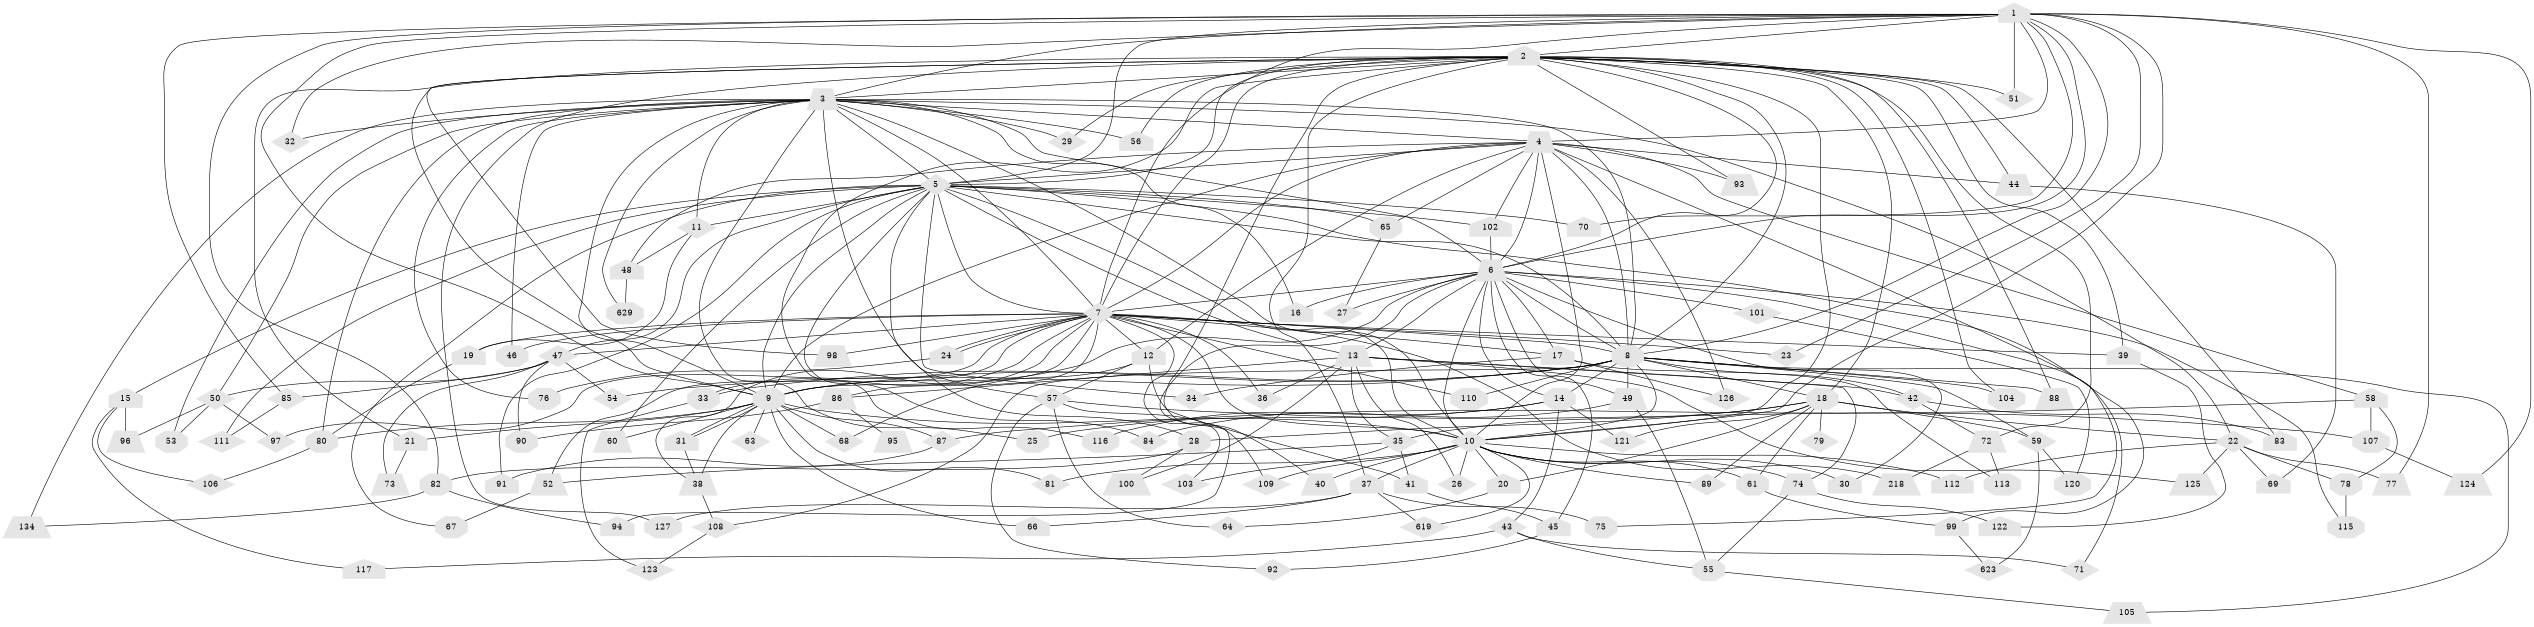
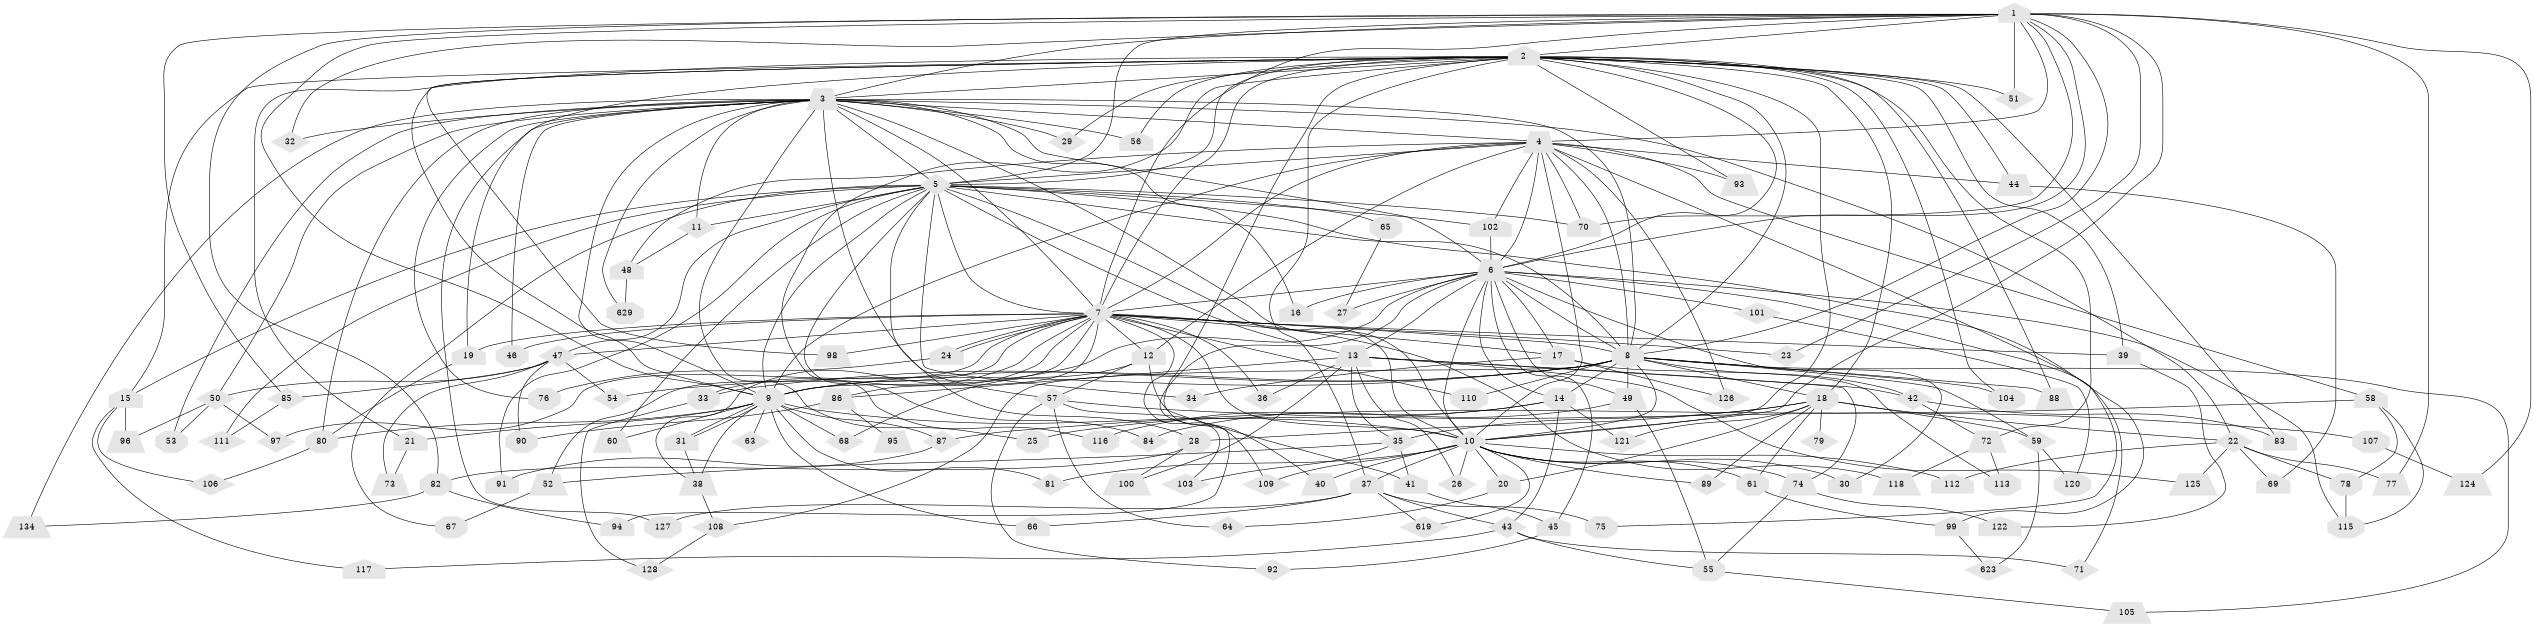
  graph {
    node [color=gray90 shape=diamond style=filled]
    1 [shape=house]
    2 [shape=house]
    3 [shape=trapezium]
    4 [shape=trapezium]
    5
    6 [shape=trapezium]
    7
    8 [shape=octagon]
    9 [shape=octagon]
    10
    23
    32
    51
    70 [shape=house]
    77 [shape=trapezium]
    82 [shape=octagon]
    85
    124 [shape=trapezium]
    15 [shape=house]
    18 [shape=octagon]
    21 [shape=house]
    29
    37 [shape=house]
    39 [shape=house]
    40 [shape=trapezium]
    44 [shape=trapezium]
    56 [shape=house]
    72 [shape=trapezium]
    83 [shape=house]
    88 [shape=trapezium]
    93 [shape=trapezium]
    98 [shape=trapezium]
    104 [shape=octagon]
    116 [shape=octagon]
    127 [shape=octagon]
    11
    16 [shape=house]
    19 [shape=house]
    22
    25 [shape=octagon]
    46 [shape=octagon]
    50
    53 [shape=octagon]
    57
    76 [shape=octagon]
    80 [shape=octagon]
    n47 [label=134 shape=trapezium]
    n48 [label=629 shape=octagon]
    12 [shape=house]
    48 [shape=house]
    58 [shape=house]
    65 [shape=octagon]
    75 [shape=octagon]
    102 [shape=house]
    126
    13 [shape=trapezium]
    28 [shape=octagon]
    34
    47
    60 [shape=trapezium]
    67 [shape=octagon]
    84
    91 [shape=house]
    99 [shape=house]
    111
    27
    14 [shape=octagon]
    17 [shape=house]
    30 [shape=house]
    45 [shape=house]
    49 [shape=trapezium]
    71
    94 [shape=house]
    101
    115 [shape=octagon]
    24 [shape=house]
    33 [shape=octagon]
    36
    38 [shape=trapezium]
    52 [shape=trapezium]
    86 [shape=trapezium]
    97
    109
    110 [shape=octagon]
-   118 [shape=trapezium label=218]
+   118 [shape=trapezium]
    42
    54
    59
    105 [shape=trapezium]
    108
    63
    31 [shape=house]
    66 [shape=house]
    68
    81
    87
    20 [shape=house]
    26
    61 [shape=octagon]
    74 [shape=trapezium]
    89
    112 [shape=house]
    n103 [label=619]
    96 [shape=trapezium]
    106
    117 [shape=house]
    79
    35
    121
    73 [shape=trapezium]
    43
    122 [shape=house]
    69 [shape=house]
    113 [shape=octagon]
    125 [shape=trapezium]
    78 [shape=octagon]
    64
    103
    92
    107 [shape=octagon]
    41 [shape=house]
    100 [shape=trapezium]
    90 [shape=octagon]
    n124 [label=623]
    55 [shape=octagon]
    120 [shape=octagon]
-   128 [label=123]
+   128
    95 [shape=trapezium]
    1 -- 2
    1 -- 3
    1 -- 4
    1 -- 5
    1 -- 6
    1 -- 7
    1 -- 8
    1 -- 9
    1 -- 10
    1 -- 23
    1 -- 32
    1 -- 51
    1 -- 70
    1 -- 77
    1 -- 82
    1 -- 85
    1 -- 124
    2 -- 3
    2 -- 5
    2 -- 6
    2 -- 7
    2 -- 8
    2 -- 9
    2 -- 10
    2 -- 51
+   2 -- 15
    2 -- 18
    2 -- 21
    2 -- 29
    2 -- 37
    2 -- 39
    2 -- 40
    2 -- 44
    2 -- 56
    2 -- 72
    2 -- 83
    2 -- 88
    2 -- 93
    2 -- 98
    2 -- 104
    2 -- 116
    2 -- 127
    3 -- 4
    3 -- 5
    3 -- 6
    3 -- 7
    3 -- 8
    3 -- 9
    3 -- 10
    3 -- 32
    3 -- 29
    3 -- 56
    3 -- 11
    3 -- 16
-   11 -- 19
+   3 -- 19
    3 -- 22
    3 -- 25
    3 -- 46
    3 -- 50
    3 -- 53
    3 -- 57
    3 -- 76
    3 -- 80
    3 -- n47
    3 -- n48
    4 -- 5
    4 -- 6
    4 -- 7
    4 -- 8
    4 -- 9
    4 -- 10
    4 -- 44
    4 -- 93
    4 -- 12
    4 -- 48
    4 -- 58
-   4 -- 65
+   4 -- 70
    4 -- 75
    4 -- 102
    4 -- 126
    5 -- 7
    5 -- 8
    5 -- 9
    5 -- 10
    5 -- 70
    5 -- 15
    5 -- 11
    5 -- 65
    5 -- 102
    5 -- 13
    5 -- 28
    5 -- 34
    5 -- 47
    5 -- 60
    5 -- 67
    5 -- 84
    5 -- 91
    5 -- 99
    5 -- 111
    6 -- 7
    6 -- 8
    6 -- 9
    6 -- 10
    6 -- 16
    6 -- 13
    6 -- 27
    6 -- 14
    6 -- 17
    6 -- 30
    6 -- 45
    6 -- 49
    6 -- 71
    6 -- 94
    6 -- 101
    6 -- 115
    7 -- 8
    7 -- 9
    7 -- 10
    7 -- 23
    7 -- 39
    7 -- 98
    7 -- 19
    7 -- 46
    7 -- 12
    7 -- 47
    7 -- 17
    7 -- 24
    7 -- 24
    7 -- 33
    7 -- 36
    7 -- 38
    7 -- 52
    7 -- 86
    7 -- 97
    7 -- 109
    7 -- 110
    7 -- 118
    8 -- 9
    8 -- 10
    8 -- 18
    8 -- 88
    8 -- 104
    8 -- 14
    8 -- 49
    8 -- 33
    8 -- 110
    8 -- 42
    8 -- 54
    8 -- 59
    8 -- 105
    8 -- 108
    9 -- 10
    9 -- 21
    9 -- 80
    9 -- 60
    9 -- 38
    9 -- 63
    9 -- 31
    9 -- 31
    9 -- 66
    9 -- 68
    9 -- 81
    9 -- 87
    10 -- 37
    10 -- 40
    10 -- 30
    10 -- 109
    10 -- 81
    10 -- 20
    10 -- 26
    10 -- 61
    10 -- 74
    10 -- 89
    10 -- 112
    10 -- n103
    82 -- n47
    82 -- 94
    85 -- 111
    15 -- 96
    15 -- 106
    15 -- 117
    18 -- 22
    18 -- 28
    18 -- 59
    18 -- 20
    18 -- 61
    18 -- 89
    18 -- 79
    18 -- 35
    18 -- 121
    21 -- 73
    37 -- 127
    37 -- 75
    37 -- 66
    37 -- n103
+   37 -- 43
    39 -- 122
    44 -- 69
    72 -- 118
    72 -- 113
    11 -- 48
    19 -- 80
    22 -- 77
    22 -- 112
    22 -- 69
    22 -- 125
    22 -- 78
    50 -- 53
    50 -- 97
    50 -- 96
    57 -- 64
    57 -- 103
    57 -- 92
    57 -- 107
    80 -- 106
    12 -- 57
    12 -- 68
    12 -- 41
    48 -- n48
    58 -- 87
    58 -- 78
-   58 -- 107
+   58 -- 115
    65 -- 27
    102 -- 6
    13 -- 36
    13 -- 86
    13 -- 42
    13 -- 26
    13 -- 74
    13 -- 35
    13 -- 125
    13 -- 100
    28 -- 82
    28 -- 100
    47 -- 85
    47 -- 50
    47 -- 54
    47 -- 73
    47 -- 90
    99 -- n124
    14 -- 116
    14 -- 25
    14 -- 121
    14 -- 43
    17 -- 126
    17 -- 34
    17 -- 113
    45 -- 92
    49 -- 84
    49 -- 55
    101 -- 120
    24 -- 76
    33 -- 128
    38 -- 108
    52 -- 67
    86 -- 90
    86 -- 95
    42 -- 72
    42 -- 83
    59 -- n124
    59 -- 120
    108 -- 128
    31 -- 38
    87 -- 91
    20 -- 64
    61 -- 99
    74 -- 122
    74 -- 55
    35 -- 52
    35 -- 103
    35 -- 41
    43 -- 71
    43 -- 117
    43 -- 55
    78 -- 115
    107 -- 124
    41 -- 45
    55 -- 105
  }
